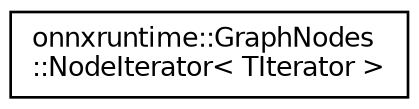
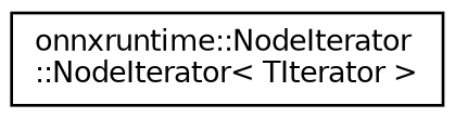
  digraph {
    rankdir=LR
-   n1 [color=black fillcolor=white fontname=Helvetica fontsize=10 height=0.2 label="onnxruntime::GraphNodes\l::NodeIterator\< TIterator \>" shape=record style=filled width=0.4]
+   n1 [color=black fillcolor=white fontname=Helvetica fontsize=10 height=0.2 label="onnxruntime::NodeIterator\l::NodeIterator\< TIterator \>" shape=record style=filled width=0.4]
  }
